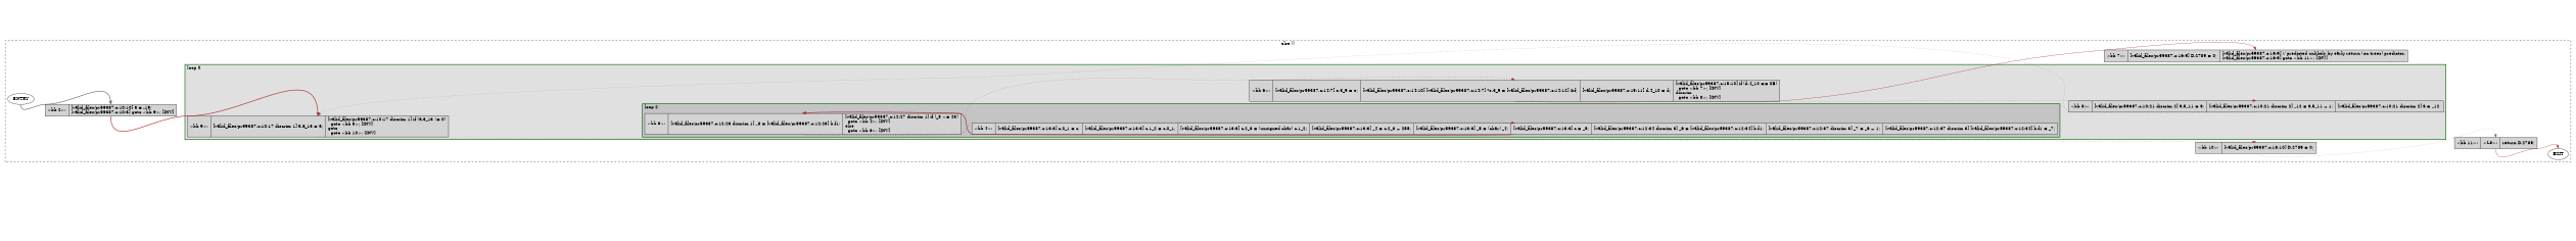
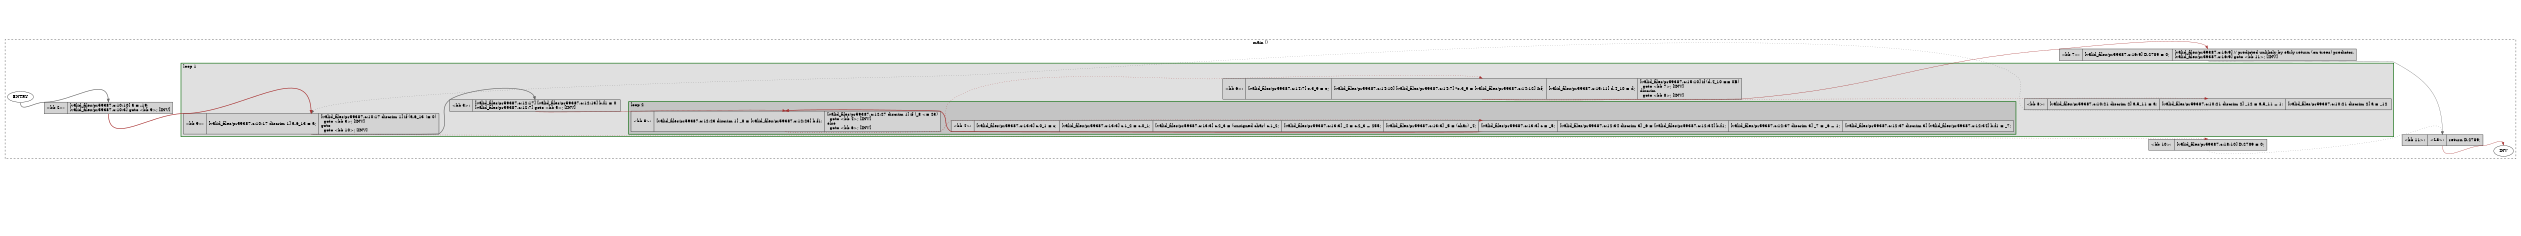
  digraph {
    rankdir=LR
    node [fillcolor=lightgrey shape=record style=filled]
    edge [color=brown constraint=true headport=n style=dotted tailport=s weight=10]
    n1 [label="{\<bb\ 5\>:\l|[valid_files/pr59387.c:12:23\ discrim\ 1]\ _8\ =\ [valid_files/pr59387.c:12:23]\ b.f1;\l|[valid_files/pr59387.c:12:27\ discrim\ 1]\ if\ (_8\ \<=\ 23)\l\ \ goto\ \<bb\ 4\>;\ [INV]\lelse\l\ \ goto\ \<bb\ 6\>;\ [INV]\l}"]
    n2 [label="{\<bb\ 4\>:\l|[valid_files/pr59387.c:13:3]\ c.0_1\ =\ c;\l|[valid_files/pr59387.c:13:3]\ c.1_2\ =\ c.0_1;\l|[valid_files/pr59387.c:13:3]\ c.2_3\ =\ (unsigned\ char)\ c.1_2;\l|[valid_files/pr59387.c:13:3]\ _4\ =\ c.2_3\ +\ 255;\l|[valid_files/pr59387.c:13:3]\ _5\ =\ (char)\ _4;\l|[valid_files/pr59387.c:13:3]\ c\ =\ _5;\l|[valid_files/pr59387.c:12:34\ discrim\ 3]\ _6\ =\ [valid_files/pr59387.c:12:34]\ b.f1;\l|[valid_files/pr59387.c:12:37\ discrim\ 3]\ _7\ =\ _6\ +\ 1;\l|[valid_files/pr59387.c:12:37\ discrim\ 3]\ [valid_files/pr59387.c:12:34]\ b.f1\ =\ _7;\l}"]
    n3 [label="{\<bb\ 9\>:\l|[valid_files/pr59387.c:10:17\ discrim\ 1]\ a.6_13\ =\ a;\l|[valid_files/pr59387.c:10:17\ discrim\ 1]\ if\ (a.6_13\ !=\ 0)\l\ \ goto\ \<bb\ 3\>;\ [INV]\lgoto\l\ \ goto\ \<bb\ 10\>;\ [INV]\l}"]
+   n4 [label="{\<bb\ 3\>:\l|[valid_files/pr59387.c:12:17]\ [valid_files/pr59387.c:12:13]\ b.f1\ =\ 0;\l[valid_files/pr59387.c:12:7]\ goto\ \<bb\ 5\>;\ [INV]\l}"]
    n5 [label="{\<bb\ 6\>:\l|[valid_files/pr59387.c:14:7]\ e.3_9\ =\ e;\l|[valid_files/pr59387.c:14:10]\ [valid_files/pr59387.c:14:7]\ *e.3_9\ =\ [valid_files/pr59387.c:14:12]\ &f;\l|[valid_files/pr59387.c:15:11]\ d.4_10\ =\ d;\l|[valid_files/pr59387.c:15:10]\ if\ (d.4_10\ ==\ 0B)\l\ \ goto\ \<bb\ 7\>;\ [INV]\ldiscrim\l\ \ goto\ \<bb\ 8\>;\ [INV]\l}"]
    n6 [label="{\<bb\ 8\>:\l|[valid_files/pr59387.c:10:21\ discrim\ 2]\ a.5_11\ =\ a;\l|[valid_files/pr59387.c:10:21\ discrim\ 2]\ _12\ =\ a.5_11\ +\ 1;\l|[valid_files/pr59387.c:10:21\ discrim\ 2]\ a\ =\ _12;\l}"]
    n7 [label="{\<bb\ 10\>:\l|[valid_files/pr59387.c:18:10]\ D.2789\ =\ 0;\l}"]
    n8 [label="{\<bb\ 7\>:\l|[valid_files/pr59387.c:16:9]\ D.2789\ =\ 0;\l|[valid_files/pr59387.c:16:9]\ //\ predicted\ unlikely\ by\ early\ return\ (on\ trees)\ predictor.\l[valid_files/pr59387.c:16:9]\ goto\ \<bb\ 11\>;\ [INV]\l}"]
    n9 [fillcolor=white label=ENTRY shape=ellipse]
-   n10 [fillcolor=white label=EXIT shape=ellipse]
+   n10 [fillcolor=white label=INV shape=ellipse]
    n11 [label="{\<bb\ 2\>:\l|[valid_files/pr59387.c:10:10]\ a\ =\ -19;\l[valid_files/pr59387.c:10:3]\ goto\ \<bb\ 9\>;\ [INV]\l}"]
    n12 [label="{\<bb\ 11\>:\l|\<L8\>:\l|return\ D.2789;\l}"]
    subgraph cluster_1 {
      color=black
-     label="else ()"
+     label="main ()"
      style=dashed
      n7
      n8
      n9
      n10
      n11
      n12
      subgraph cluster_2 {
        color=darkgreen
        fillcolor=grey88
-       label="loop 0"
+       label="loop 1"
        labeljust=l
        penwidth=2
        style=filled
        n3
+       n4
        n5
        n6
        subgraph cluster_3 {
          color=darkgreen
          fillcolor=grey77
          label="loop 2"
          labeljust=l
          penwidth=2
          style=filled
          n1
          n2
        }
      }
    }
    n1 -> n2
    n1 -> n5
    n2 -> n1 [constraint=false style=bold]
+   n3 -> n4 [color=gray40 style=bold]
    n3 -> n7
+   n4 -> n1 [style=solid weight=100]
    n5 -> n6
    n5 -> n8 [style=solid]
    n6 -> n3 [color=gray40 constraint=false]
    n7 -> n12 [color=gray40 weight=100]
+   n8 -> n12 [color=gray40 style=solid weight=100]
    n9 -> n10 [style=invis color="" weight=""]
    n9 -> n11 [color=gray40 style=bold weight=100]
    n11 -> n3 [style=bold weight=100]
    n12 -> n10 [style=solid]
  }
